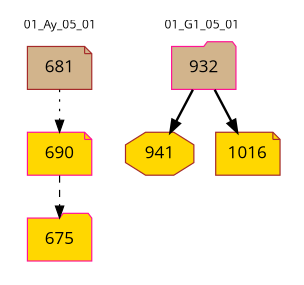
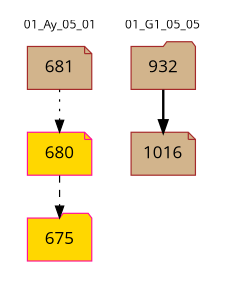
  digraph {
    fontname="Open Sans"
    node [color=brown fillcolor=tan fontname="Open Sans" shape=note style=filled]
    edge [color=black fontname="Open Sans" style=bold]
    n1 [label=681]
    n2 [color=deeppink fillcolor=gold label=675 shape=folder]
-   n3 [color=deeppink fillcolor=gold label=690]
-   n4 [color=deeppink label=932 shape=folder]
-   n5 [fillcolor=gold label=941 shape=octagon]
-   n6 [fillcolor=gold label=1016]
+   n3 [color=deeppink fillcolor=gold label=680]
+   n4 [label=932 shape=folder]
+   n6 [label=1016]
    subgraph cluster_1 {
      color=white
      fontsize=10
      label="01_Ay_05_01"
      n1
      n2
      n3
    }
    subgraph cluster_2 {
      color=white
      fontsize=10
-     label="01_G1_05_01"
+     label="01_G1_05_05"
      n4
-     n5
      n6
    }
    n1 -> n3 [style=dotted]
    n3 -> n2 [style=dashed]
-   n4 -> n5
    n4 -> n6
  }
